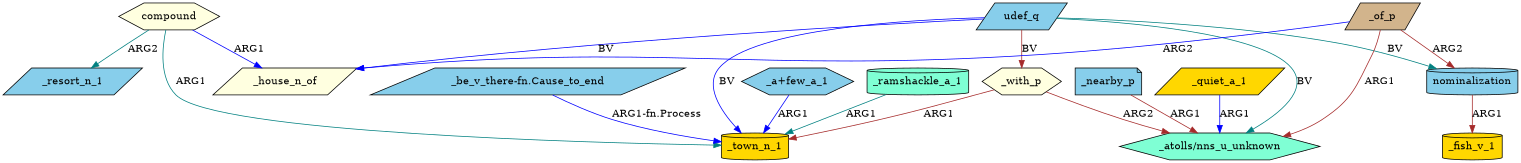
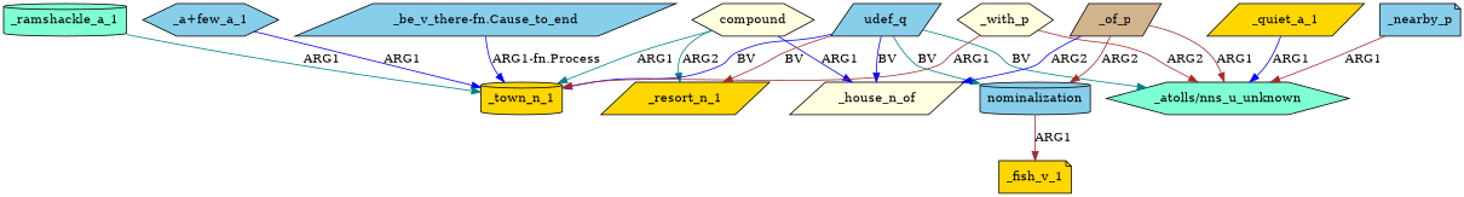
  digraph {
    node [fillcolor=skyblue shape=parallelogram style=filled]
    edge [color=blue]
    compound [fillcolor=lightyellow shape=hexagon]
    _house_n_of [fillcolor=lightyellow]
-   _resort_n_1
+   _resort_n_1 [fillcolor=gold]
    _town_n_1 [fillcolor=gold shape=cylinder]
    nominalization [shape=cylinder]
-   _fish_v_1 [fillcolor=gold shape=cylinder]
+   _fish_v_1 [fillcolor=gold shape=note]
    udef_q
    "_atolls/nns_u_unknown" [fillcolor=aquamarine shape=hexagon]
    "_a+few_a_1" [shape=hexagon]
    _with_p [fillcolor=lightyellow shape=hexagon]
    _nearby_p [shape=note]
    _of_p [fillcolor=tan]
    "_be_v_there-fn.Cause_to_end"
    _quiet_a_1 [fillcolor=gold]
    _ramshackle_a_1 [fillcolor=aquamarine shape=cylinder]
    compound -> _house_n_of [label=ARG1]
    compound -> _resort_n_1 [color=teal label=ARG2]
    compound -> _town_n_1 [color=teal label=ARG1]
    nominalization -> _fish_v_1 [color=brown label=ARG1]
    udef_q -> _house_n_of [label=BV]
-   udef_q -> _with_p [color=brown label=BV]
+   udef_q -> _resort_n_1 [color=brown label=BV]
    udef_q -> _town_n_1 [label=BV]
    udef_q -> nominalization [color=teal label=BV]
    udef_q -> "_atolls/nns_u_unknown" [color=teal label=BV]
    "_a+few_a_1" -> _town_n_1 [label=ARG1]
    _with_p -> _town_n_1 [color=brown label=ARG1]
    _with_p -> "_atolls/nns_u_unknown" [color=brown label=ARG2]
    _nearby_p -> "_atolls/nns_u_unknown" [color=brown label=ARG1]
    _of_p -> _house_n_of [label=ARG2]
    _of_p -> nominalization [color=brown label=ARG2]
    _of_p -> "_atolls/nns_u_unknown" [color=brown label=ARG1]
    "_be_v_there-fn.Cause_to_end" -> _town_n_1 [label="ARG1-fn.Process"]
    _quiet_a_1 -> "_atolls/nns_u_unknown" [label=ARG1]
    _ramshackle_a_1 -> _town_n_1 [color=teal label=ARG1]
  }
